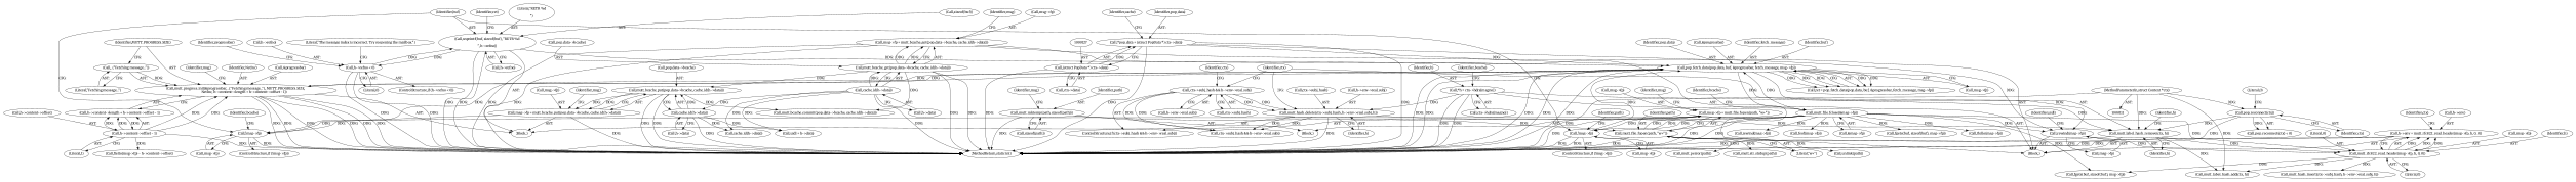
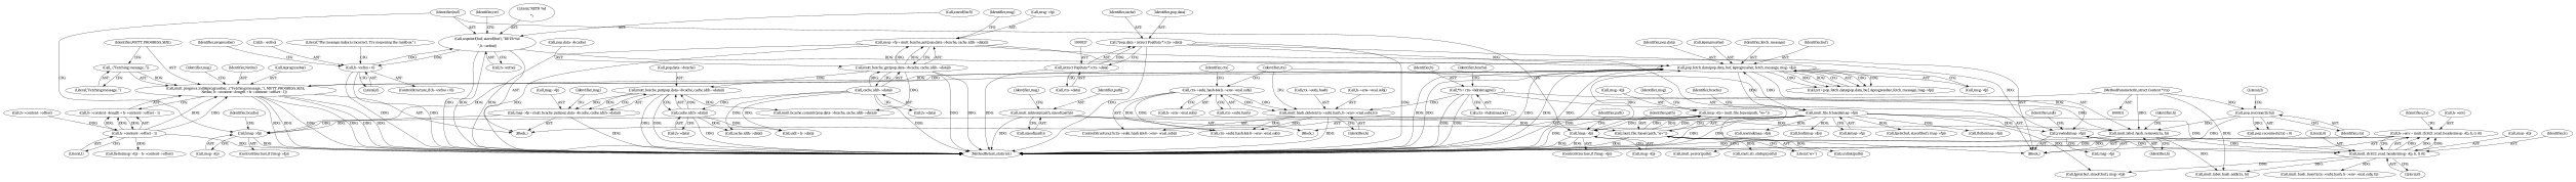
  digraph {
    fontname=Merriweather
    node [fontname=Merriweather]
    edge [fontname=Merriweather]
    n1 [label="(Call,h->env = mutt_rfc822_read_header(msg->fp, h, 0, 0))"]
    n2 [label="(Call,mutt_rfc822_read_header(msg->fp, h, 0, 0))"]
    n3 [label="(MethodReturn,static int)"]
    n4 [label="(Block,)"]
    n5 [label="(Call,mutt_label_hash_add(ctx, h))"]
    n6 [label="(Call,mutt_hash_insert(ctx->subj_hash, h->env->real_subj, h))"]
    n7 [label="(Call,fgets(buf, sizeof(buf), msg->fp))"]
    n8 [label="(Literal,0)"]
    n9 [label="(Call,rewind(msg->fp))"]
    n10 [label="(Call,msg->fp)"]
    n11 [label="(Call,pop_fetch_data(pop_data, buf, &progressbar, fetch_message, msg->fp))"]
    n12 [label="(Call,mutt_progress_init(&progressbar, _(\"Fetching message...\"), MUTT_PROGRESS_SIZE,\n                        NetInc, h->content->length + h->content->offset - 1))"]
    n13 [label="(Call,mutt_file_fclose(&msg->fp))"]
    n14 [label="(Call,ret = pop_fetch_data(pop_data, buf, &progressbar, fetch_message, msg->fp))"]
    n15 [label="(Call,msg->fp)"]
    n16 [label="(Block,)"]
    n17 [label="(Call,h->content->length + h->content->offset - 1)"]
    n18 [label="(Call,!msg->fp)"]
    n19 [label="(Call,!msg->fp)"]
    n20 [label="(Call,feof(msg->fp))"]
    n21 [label="(Call,&msg->fp)"]
    n22 [label="(Call,fgets(buf, sizeof(buf), msg->fp))"]
    n23 [label="(Call,ftello(msg->fp))"]
    n24 [label="(Call,rewind(msg->fp))"]
    n25 [label="(Call,*pop_data = (struct PopData *) ctx->data)"]
    n26 [label="(Call,(struct PopData *) ctx->data)"]
    n27 [label="(Call,ctx->data)"]
    n28 [label="(Call,snprintf(buf, sizeof(buf), \"RETR %d\r\n\", h->refno))"]
    n29 [label="(Call,h->refno < 0)"]
    n30 [label="(Call,h->refno)"]
    n31 [label="(Literal,0)"]
    n32 [label="(ControlStructure,if (h->refno < 0))"]
    n33 [label="(Call,h->content->offset - 1)"]
    n34 [label="(Call,_(\"Fetching message...\"))"]
    n35 [label="(Literal,\"Fetching message...\")"]
    n36 [label="(Literal,1)"]
    n37 [label="(Call,ftello(msg->fp) - h->content->offset)"]
    n38 [label="(ControlStructure,if (!msg->fp))"]
    n39 [label="(Call,msg->fp)"]
    n40 [label="(Call,msg->fp = mutt_bcache_put(pop_data->bcache, cache_id(h->data)))"]
    n41 [label="(Call,mutt_bcache_put(pop_data->bcache, cache_id(h->data)))"]
    n42 [label="(Call,cache_id(h->data))"]
    n43 [label="(Call,mutt_bcache_commit(pop_data->bcache, cache_id(h->data)))"]
    n44 [label="(Call,cache_id(h->data))"]
    n45 [label="(Call,uidl = h->data)"]
    n46 [label="(Call,h->data)"]
    n47 [label="(Call,mutt_bcache_get(pop_data->bcache, cache_id(h->data)))"]
    n48 [label="(Call,cache_id(h->data))"]
    n49 [label="(Call,msg->fp = mutt_bcache_get(pop_data->bcache, cache_id(h->data)))"]
    n50 [label="(Call,h->data)"]
    n51 [label="(Call,msg->fp)"]
    n52 [label="(ControlStructure,if (!msg->fp))"]
    n53 [label="(Call,msg->fp = mutt_file_fopen(path, \"w+\"))"]
    n54 [label="(Call,mutt_file_fopen(path, \"w+\"))"]
    n55 [label="(Block,)"]
    n56 [label="(Call,mutt_perror(path))"]
    n57 [label="(Call,mutt_str_strdup(path))"]
    n58 [label="(Literal,\"w+\")"]
    n59 [label="(Call,unlink(path))"]
    n60 [label="(Call,mutt_mktemp(path, sizeof(path)))"]
    n61 [label="(Call,sizeof(path))"]
    n62 [label="(Call,mutt_label_hash_remove(ctx, h))"]
    n63 [label="(Identifier,h)"]
    n64 [label="(Call,pop_reconnect(ctx))"]
    n65 [label="(Identifier,ctx)"]
    n66 [label="(Call,pop_reconnect(ctx) < 0)"]
    n67 [label="(MethodParameterIn,struct Context *ctx)"]
    1000111
    n69 [label="(Call,mutt_hash_delete(ctx->subj_hash, h->env->real_subj, h))"]
    n70 [label="(ControlStructure,if (ctx->subj_hash && h->env->real_subj))"]
    n71 [label="(Identifier,h)"]
    n72 [label="(Call,ctx->subj_hash && h->env->real_subj)"]
    n73 [label="(Call,ctx->subj_hash && h->env->real_subj)"]
    n74 [label="(Call,ctx->subj_hash)"]
    n75 [label="(Call,h->env->real_subj)"]
    n76 [label="(Call,*h = ctx->hdrs[msgno])"]
    n77 [label="(Call,ctx->hdrs[msgno])"]
    n78 [label="(Identifier,h)"]
    n79 [label="(Identifier,path)"]
    n80 [label="(Identifier,h)"]
    n81 [label="(Identifier,bcache)"]
    n82 [label="(Identifier,buf)"]
    n83 [label="(Literal,\"The message index is incorrect. Try reopening the mailbox.\")"]
    n84 [label="(Call,ctx->subj_hash)"]
    n85 [label="(Identifier,ctx)"]
    n86 [label="(Identifier,bcache)"]
    n87 [label="(Call,pop_data->bcache)"]
    n88 [label="(Identifier,pop_data)"]
    n89 [label="(Identifier,path)"]
    n90 [label="(Identifier,ctx)"]
    n91 [label="(Call,&progressbar)"]
    n92 [label="(Literal,0)"]
    n93 [label="(Identifier,uidl)"]
    n94 [label="(Identifier,progressbar)"]
    n95 [label="(Identifier,msg)"]
    n96 [label="(Call,msg->fp)"]
    n97 [label="(Identifier,msg)"]
    n98 [label="(Call,h->env->real_subj)"]
    n99 [label="(Identifier,bcache)"]
    n100 [label="(Call,msg->fp)"]
    n101 [label="(Call,h->refno)"]
    n102 [label="(Call,h->content->offset)"]
    n103 [label="(Identifier,msg)"]
    n104 [label="(Identifier,fetch_message)"]
    n105 [label="(Identifier,ctx)"]
    n106 [label="(Identifier,cache)"]
    n107 [label="(Identifier,MUTT_PROGRESS_SIZE)"]
    n108 [label="(Identifier,path)"]
    n109 [label="(Identifier,NetInc)"]
    n110 [label="(Identifier,msg)"]
    n111 [label="(Call,msg->fp)"]
    n112 [label="(Call,&progressbar)"]
    n113 [label="(Literal,\"RETR %d\r\n\")"]
    n114 [label="(Identifier,h)"]
    n115 [label="(Identifier,msg)"]
    n116 [label="(Call,sizeof(buf))"]
    n117 [label="(Call,pop_data->bcache)"]
    n118 [label="(Literal,0)"]
    n119 [label="(Identifier,pop_data)"]
    n120 [label="(Identifier,ret)"]
    n121 [label="(Call,msg->fp)"]
    n122 [label="(Call,h->env)"]
    n123 [label="(Identifier,buf)"]
    1000127
    n1 -> n2 [label="CFG: "]
    n1 -> n3 [label="DDG: "]
    n1 -> n3 [label="DDG: "]
    n1 -> n4 [label="AST: "]
    n2 -> n1 [label="AST: "]
    n2 -> n1 [label="DDG: "]
    n2 -> n1 [label="DDG: "]
    n2 -> n1 [label="DDG: "]
    n2 -> n5 [label="DDG: "]
    n2 -> n6 [label="DDG: "]
    n2 -> n7 [label="DDG: "]
    n2 -> n8 [label="CFG: "]
    n8 -> n2 [label="AST: "]
    n9 -> n2 [label="DDG: "]
    n9 -> n4 [label="AST: "]
    n9 -> n10 [label="CFG: "]
    n10 -> n9 [label="AST: "]
    n11 -> n3 [label="DDG: "]
    n11 -> n3 [label="DDG: "]
    n11 -> n3 [label="DDG: "]
    n11 -> n3 [label="DDG: "]
    n11 -> n3 [label="DDG: "]
    n11 -> n9 [label="DDG: "]
    n11 -> n12 [label="DDG: "]
    n11 -> n13 [label="DDG: "]
    n11 -> n14 [label="AST: "]
    n11 -> n14 [label="DDG: "]
    n11 -> n14 [label="DDG: "]
    n11 -> n14 [label="DDG: "]
    n11 -> n14 [label="DDG: "]
    n11 -> n14 [label="DDG: "]
    n11 -> n15 [label="CFG: "]
    n12 -> n3 [label="DDG: "]
    n12 -> n3 [label="DDG: "]
    n12 -> n3 [label="DDG: "]
    n12 -> n3 [label="DDG: "]
    n12 -> n3 [label="DDG: "]
    n12 -> n3 [label="DDG: "]
    n12 -> n11 [label="DDG: "]
    n12 -> n16 [label="AST: "]
    n12 -> n17 [label="CFG: "]
    n13 -> n2 [label="DDG: "]
    n13 -> n3 [label="DDG: "]
    n13 -> n3 [label="DDG: "]
    n13 -> n7 [label="DDG: "]
    n13 -> n9 [label="DDG: "]
    n13 -> n11 [label="DDG: "]
    n13 -> n16 [label="AST: "]
    n13 -> n18 [label="DDG: "]
    n13 -> n19 [label="DDG: "]
    n13 -> n20 [label="DDG: "]
    n13 -> n21 [label="CFG: "]
    n13 -> n22 [label="DDG: "]
    n13 -> n23 [label="DDG: "]
    n13 -> n24 [label="DDG: "]
    n14 -> n11 [label="CFG: "]
    n15 -> n11 [label="AST: "]
    n17 -> n12 [label="AST: "]
    n17 -> n33 [label="DDG: "]
    n18 -> n3 [label="DDG: "]
    n18 -> n11 [label="DDG: "]
    n18 -> n38 [label="AST: "]
    n18 -> n39 [label="CFG: "]
    n19 -> n3 [label="DDG: "]
    n19 -> n3 [label="DDG: "]
    n19 -> n11 [label="DDG: "]
    n19 -> n51 [label="CFG: "]
    n19 -> n52 [label="AST: "]
    n21 -> n13 [label="AST: "]
    n25 -> n3 [label="DDG: "]
    n25 -> n3 [label="DDG: "]
    n25 -> n4 [label="AST: "]
    n25 -> n11 [label="DDG: "]
    n25 -> n26 [label="CFG: "]
    n26 -> n3 [label="DDG: "]
    n26 -> n25 [label="AST: "]
    n26 -> n25 [label="DDG: "]
    n26 -> n27 [label="CFG: "]
    n27 -> n26 [label="AST: "]
    n28 -> n3 [label="DDG: "]
    n28 -> n3 [label="DDG: "]
    n28 -> n11 [label="DDG: "]
    n28 -> n16 [label="AST: "]
    n28 -> n29 [label="DDG: "]
    n28 -> n30 [label="CFG: "]
    n29 -> n3 [label="DDG: "]
    n29 -> n3 [label="DDG: "]
    n29 -> n28 [label="DDG: "]
    n29 -> n31 [label="CFG: "]
    n29 -> n32 [label="AST: "]
    n30 -> n28 [label="AST: "]
    n31 -> n29 [label="AST: "]
    n33 -> n3 [label="DDG: "]
    n33 -> n12 [label="DDG: "]
    n33 -> n12 [label="DDG: "]
    n33 -> n17 [label="AST: "]
    n33 -> n17 [label="DDG: "]
    n33 -> n17 [label="DDG: "]
    n33 -> n36 [label="CFG: "]
    n33 -> n37 [label="DDG: "]
    n34 -> n12 [label="AST: "]
    n34 -> n12 [label="DDG: "]
    n34 -> n35 [label="CFG: "]
    n35 -> n34 [label="AST: "]
    n36 -> n33 [label="AST: "]
    n39 -> n18 [label="AST: "]
    n40 -> n3 [label="DDG: "]
    n40 -> n16 [label="AST: "]
    n40 -> n18 [label="DDG: "]
    n40 -> n41 [label="CFG: "]
    n41 -> n3 [label="DDG: "]
    n41 -> n3 [label="DDG: "]
    n41 -> n40 [label="AST: "]
    n41 -> n40 [label="DDG: "]
    n41 -> n40 [label="DDG: "]
    n41 -> n42 [label="CFG: "]
    n41 -> n43 [label="DDG: "]
    n42 -> n3 [label="DDG: "]
    n42 -> n41 [label="AST: "]
    n42 -> n41 [label="DDG: "]
    n42 -> n44 [label="DDG: "]
    n42 -> n45 [label="DDG: "]
    n42 -> n46 [label="CFG: "]
    n46 -> n42 [label="AST: "]
    n47 -> n3 [label="DDG: "]
    n47 -> n3 [label="DDG: "]
    n47 -> n41 [label="DDG: "]
    n47 -> n43 [label="DDG: "]
    n47 -> n48 [label="CFG: "]
    n47 -> n49 [label="AST: "]
    n47 -> n49 [label="DDG: "]
    n47 -> n49 [label="DDG: "]
    n48 -> n3 [label="DDG: "]
    n48 -> n42 [label="DDG: "]
    n48 -> n44 [label="DDG: "]
    n48 -> n45 [label="DDG: "]
    n48 -> n47 [label="AST: "]
    n48 -> n47 [label="DDG: "]
    n48 -> n50 [label="CFG: "]
    n49 -> n3 [label="DDG: "]
    n49 -> n3 [label="DDG: "]
    n49 -> n4 [label="AST: "]
    n49 -> n9 [label="DDG: "]
    n49 -> n47 [label="CFG: "]
    n50 -> n48 [label="AST: "]
    n51 -> n19 [label="AST: "]
    n53 -> n3 [label="DDG: "]
    n53 -> n19 [label="DDG: "]
    n53 -> n54 [label="CFG: "]
    n53 -> n55 [label="AST: "]
    n54 -> n3 [label="DDG: "]
    n54 -> n53 [label="AST: "]
    n54 -> n53 [label="DDG: "]
    n54 -> n53 [label="DDG: "]
    n54 -> n56 [label="DDG: "]
    n54 -> n57 [label="DDG: "]
    n54 -> n58 [label="CFG: "]
    n54 -> n59 [label="DDG: "]
    n58 -> n54 [label="AST: "]
    n60 -> n3 [label="DDG: "]
    n60 -> n54 [label="DDG: "]
    n60 -> n55 [label="AST: "]
    n60 -> n61 [label="CFG: "]
    n61 -> n60 [label="AST: "]
    n62 -> n2 [label="DDG: "]
    n62 -> n3 [label="DDG: "]
    n62 -> n4 [label="AST: "]
    n62 -> n5 [label="DDG: "]
    n62 -> n63 [label="CFG: "]
    n63 -> n62 [label="AST: "]
    n64 -> n3 [label="DDG: "]
    n64 -> n62 [label="DDG: "]
    n64 -> n65 [label="CFG: "]
    n64 -> n66 [label="AST: "]
    n64 -> n66 [label="DDG: "]
    n65 -> n64 [label="AST: "]
    n67 -> n3 [label="DDG: "]
    n67 -> n5 [label="DDG: "]
    n67 -> n62 [label="DDG: "]
    n67 -> n64 [label="DDG: "]
    n67 -> 1000111 [label="AST: "]
    n69 -> n3 [label="DDG: "]
    n69 -> n62 [label="DDG: "]
    n69 -> n70 [label="AST: "]
    n69 -> n71 [label="CFG: "]
    n69 -> n72 [label="DDG: "]
    n69 -> n72 [label="DDG: "]
    n71 -> n69 [label="AST: "]
    n73 -> n69 [label="DDG: "]
    n73 -> n69 [label="DDG: "]
    n73 -> n70 [label="AST: "]
    n73 -> n72 [label="DDG: "]
    n73 -> n72 [label="DDG: "]
    n73 -> n74 [label="CFG: "]
    n73 -> n75 [label="CFG: "]
    n74 -> n73 [label="AST: "]
    n75 -> n73 [label="AST: "]
    n76 -> n3 [label="DDG: "]
    n76 -> n3 [label="DDG: "]
    n76 -> n4 [label="AST: "]
    n76 -> n62 [label="DDG: "]
    n76 -> n69 [label="DDG: "]
    n76 -> n77 [label="CFG: "]
    n77 -> n76 [label="AST: "]
    n78 -> n76 [label="AST: "]
    n79 -> n19 [label="CFG: "]
    n80 -> n62 [label="CFG: "]
    n81 -> n13 [label="CFG: "]
    n82 -> n11 [label="AST: "]
    n83 -> n29 [label="CFG: "]
    n84 -> n69 [label="AST: "]
    n85 -> n1 [label="CFG: "]
    n86 -> n18 [label="CFG: "]
    n87 -> n41 [label="AST: "]
    n88 -> n11 [label="AST: "]
    n89 -> n54 [label="AST: "]
    n90 -> n62 [label="AST: "]
    n90 -> n69 [label="CFG: "]
    n90 -> n73 [label="CFG: "]
    n91 -> n11 [label="AST: "]
    n92 -> n64 [label="CFG: "]
    n93 -> n9 [label="CFG: "]
    n94 -> n29 [label="CFG: "]
    n95 -> n60 [label="CFG: "]
    n96 -> n49 [label="AST: "]
    n97 -> n12 [label="CFG: "]
    n98 -> n69 [label="AST: "]
    n99 -> n76 [label="CFG: "]
    n100 -> n40 [label="AST: "]
    n101 -> n29 [label="AST: "]
-   n102 -> n33 [label="AST: "]
+   n102 -> n33 [label="DDG: "]
    n103 -> n53 [label="CFG: "]
    n104 -> n11 [label="AST: "]
    n105 -> n73 [label="CFG: "]
-   n106 -> n25 [label="CFG: "]
+   n106 -> n25 [label="AST: "]
    n107 -> n12 [label="AST: "]
    n107 -> n34 [label="CFG: "]
    n108 -> n60 [label="AST: "]
    n109 -> n12 [label="AST: "]
    n110 -> n49 [label="CFG: "]
    n111 -> n2 [label="AST: "]
    n112 -> n12 [label="AST: "]
    n113 -> n28 [label="AST: "]
    n114 -> n2 [label="AST: "]
    n115 -> n40 [label="CFG: "]
    n116 -> n28 [label="AST: "]
    n117 -> n47 [label="AST: "]
    n118 -> n2 [label="AST: "]
    n119 -> n25 [label="AST: "]
    n120 -> n28 [label="CFG: "]
    n121 -> n53 [label="AST: "]
    n122 -> n1 [label="AST: "]
    n123 -> n18 [label="CFG: "]
    n123 -> n19 [label="CFG: "]
    n123 -> n28 [label="AST: "]
    1000127 -> n26 [label="AST: "]
  }
